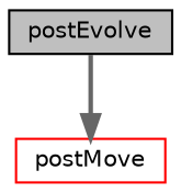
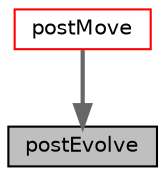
  digraph {
    rankdir=TB
    node [fontname=Helvetica fontsize=10 shape=record]
    n1 [color=black fillcolor=grey75 fontcolor=black height=0.2 label=postEvolve style=filled width=0.4]
    n2 [color=red height=0.2 label=postMove width=0.4]
-   n1 -> n2 [color=gray40 fontname=Helvetica fontsize=10 labelfontname=Helvetica labelfontsize=10 style=bold]
+   n2 -> n1 [color=gray40 fontname=Helvetica fontsize=10 labelfontname=Helvetica labelfontsize=10 style=bold]
  }
